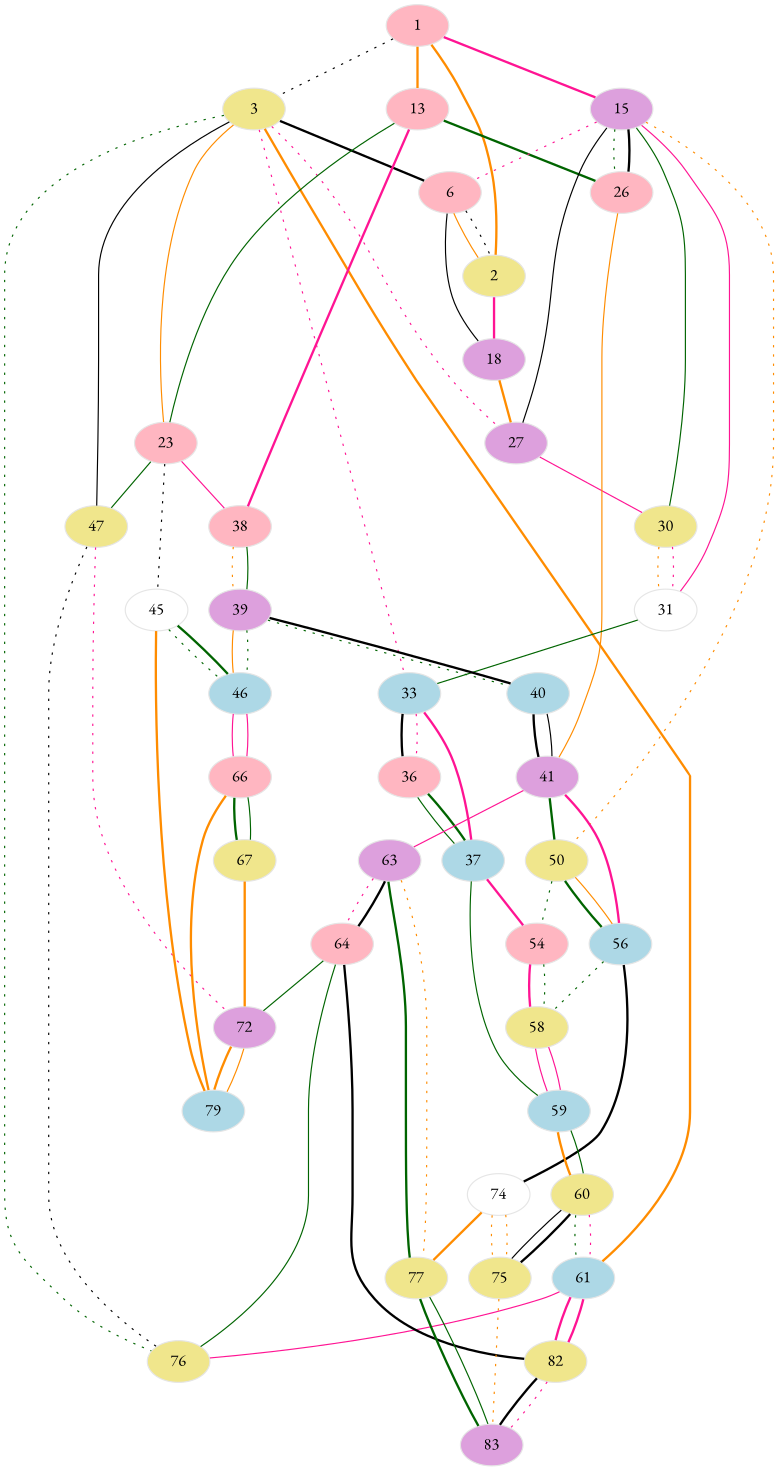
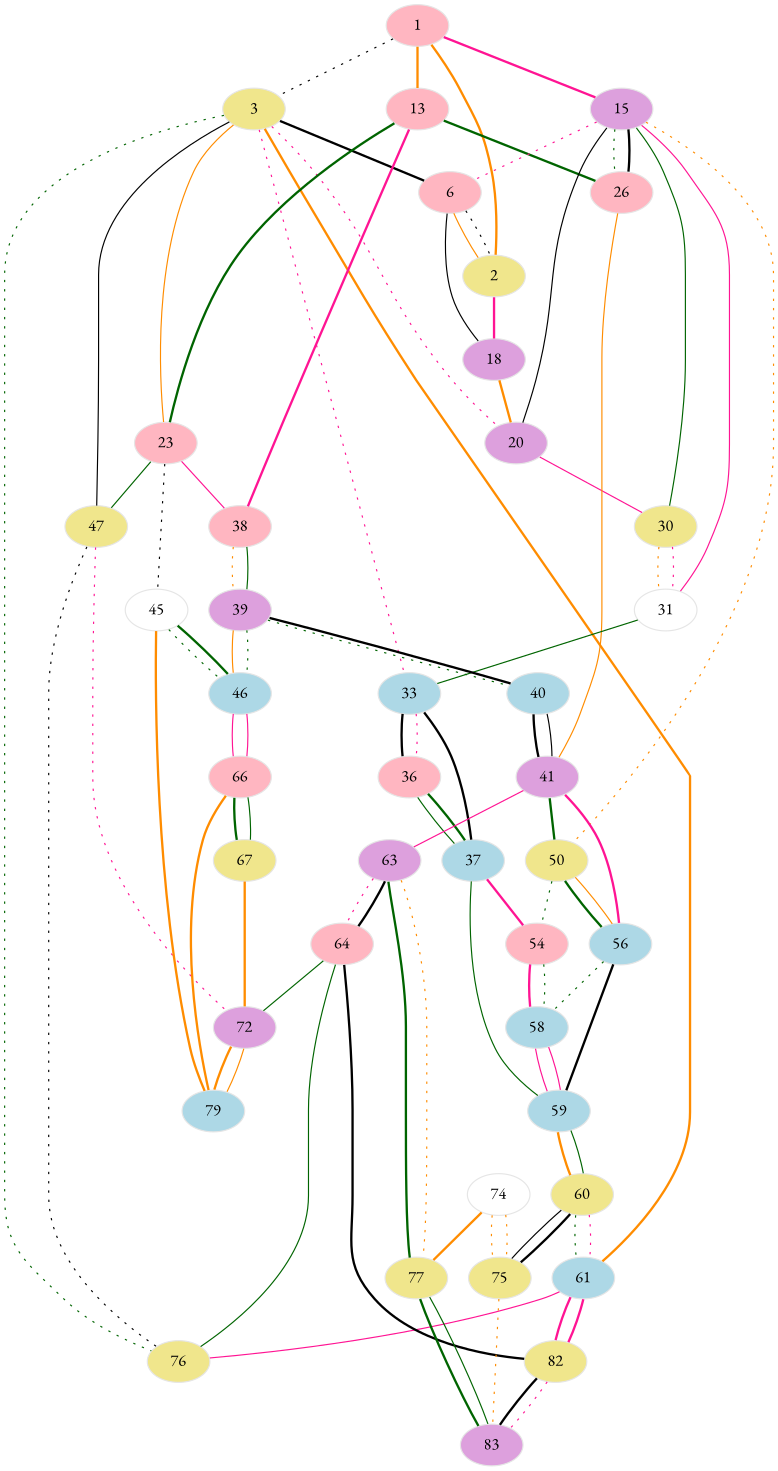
  graph {
    fontname="EB Garamond"
    node [color=gray90 fillcolor=khaki fontname="EB Garamond" style=filled]
    edge [color=darkgreen fontname="EB Garamond" style=bold]
    1 [fillcolor=lightpink super="+2+8"]
    3 [super="+22+4"]
    n3 [label=2 super="+10"]
    13 [fillcolor=lightpink super="+24+14"]
    15 [fillcolor=plum super="+16"]
    6 [fillcolor=lightpink super="+12"]
-   20 [fillcolor=plum super="+29" label=27]
+   20 [fillcolor=plum super="+29"]
    23 [fillcolor=lightpink super="+43"]
    33 [fillcolor=lightblue super="+34"]
    47 [super="+48+71"]
    61 [fillcolor=lightblue]
    76
    18 [fillcolor=plum super="+19"]
    26 [fillcolor=lightpink]
    38 [fillcolor=lightpink]
    30
    31 [fillcolor=white super="+32"]
    50 [super="+51"]
    45 [fillcolor=white super="+70"]
    36 [fillcolor=lightpink]
    37 [fillcolor=lightblue super="+55"]
    72 [fillcolor=plum super="+78"]
    82
    41 [fillcolor=plum super="+62+42"]
    39 [fillcolor=plum]
    54 [fillcolor=lightpink]
    56 [fillcolor=lightblue super="+57"]
    46 [fillcolor=lightblue]
    n29 [fillcolor=lightblue label=79]
    63 [fillcolor=plum]
    59 [fillcolor=lightblue]
-   58
+   58 [fillcolor=lightblue]
    60
    40 [fillcolor=lightblue]
    66 [fillcolor=lightpink]
    74 [fillcolor=white]
    64 [fillcolor=lightpink super="+65+79"]
    77
    67 [super="+68"]
    75
    83 [fillcolor=plum]
    1 -- 3 [color=black style=dotted]
    1 -- n3 [color=darkorange]
    1 -- 13 [color=darkorange weight=2]
    1 -- 15 [color=deeppink]
    3 -- 6 [color=black]
    3 -- 20 [color=deeppink style=dotted]
    3 -- 23 [color=darkorange style=solid]
    3 -- 33 [color=deeppink style=dotted weight=2]
    3 -- 47 [color=black style=solid]
    3 -- 61 [color=darkorange]
    3 -- 76 [style=dotted]
    n3 -- 18 [color=deeppink]
-   13 -- 23 [style=solid]
+   13 -- 23
    13 -- 26
    13 -- 38 [color=deeppink]
    15 -- 6 [color=deeppink style=dotted]
    15 -- 20 [color=black style=solid]
    15 -- 26 [style=dotted]
    15 -- 26 [color=black]
    15 -- 30 [style=solid]
    15 -- 31 [color=deeppink style=solid]
    15 -- 50 [color=darkorange style=dotted]
    6 -- n3 [color=darkorange style=solid weight=2]
    6 -- n3 [color=black style=dotted]
    6 -- 18 [color=black style=solid]
    20 -- 30 [color=deeppink style=solid]
    23 -- 47 [style=solid]
    23 -- 38 [color=deeppink style=solid]
    23 -- 45 [color=black style=dotted]
    33 -- 36 [color=black]
    33 -- 36 [color=deeppink style=dotted]
-   33 -- 37 [color=deeppink]
+   33 -- 37 [color=black]
    47 -- 76 [color=black style=dotted]
    47 -- 72 [color=deeppink style=dotted]
    61 -- 76 [color=deeppink style=solid]
    61 -- 82 [color=deeppink]
    61 -- 82 [color=deeppink]
    18 -- 20 [color=darkorange]
    26 -- 41 [color=darkorange style=solid]
    38 -- 39 [color=darkorange style=dotted]
    38 -- 39 [style=solid]
    30 -- 31 [color=darkorange style=dotted]
    30 -- 31 [color=deeppink style=dotted]
    31 -- 33 [style=solid]
    50 -- 54 [style=dotted]
    50 -- 56
    50 -- 56 [color=darkorange style=solid]
    45 -- 46 [style=dotted]
    45 -- 46
    45 -- n29 [color=darkorange]
    36 -- 37 [style=solid]
    36 -- 37
    37 -- 54 [color=deeppink]
    37 -- 59 [style=solid]
    72 -- n29 [color=darkorange]
    72 -- n29 [color=darkorange style=solid]
    82 -- 83 [color=black]
    82 -- 83 [color=deeppink style=dotted]
    41 -- 50
    41 -- 56 [color=deeppink]
    41 -- 63 [color=deeppink style=solid]
    39 -- 46 [color=darkorange style=solid]
    39 -- 46 [style=dotted]
    39 -- 40 [style=dotted]
    39 -- 40 [color=black]
    54 -- 58 [color=deeppink]
    54 -- 58 [style=dotted]
    56 -- 58 [style=dotted]
-   56 -- 74 [color=black]
+   56 -- 59 [color=black]
    46 -- 66 [color=deeppink style=solid]
    46 -- 66 [color=deeppink style=solid]
    63 -- 64 [color=deeppink style=dotted]
    63 -- 64 [color=black]
    63 -- 77
    63 -- 77 [color=darkorange style=dotted]
    59 -- 60 [color=darkorange]
    59 -- 60 [style=solid]
    58 -- 59 [color=deeppink style=solid]
    58 -- 59 [color=deeppink style=solid]
    60 -- 61 [style=dotted]
    60 -- 61 [color=deeppink style=dotted]
    60 -- 75 [color=black style=solid]
    60 -- 75 [color=black]
    40 -- 41 [color=black]
    40 -- 41 [color=black style=solid]
    66 -- n29 [color=darkorange]
    66 -- 67
    66 -- 67 [style=solid]
    74 -- 77 [color=darkorange]
    74 -- 75 [color=darkorange style=dotted]
    74 -- 75 [color=darkorange style=dotted]
    64 -- 76 [style=solid]
    64 -- 72 [style=solid]
    64 -- 82 [color=black]
    77 -- 83
    77 -- 83 [style=solid]
    67 -- 72 [color=darkorange]
    75 -- 83 [color=darkorange style=dotted]
  }
